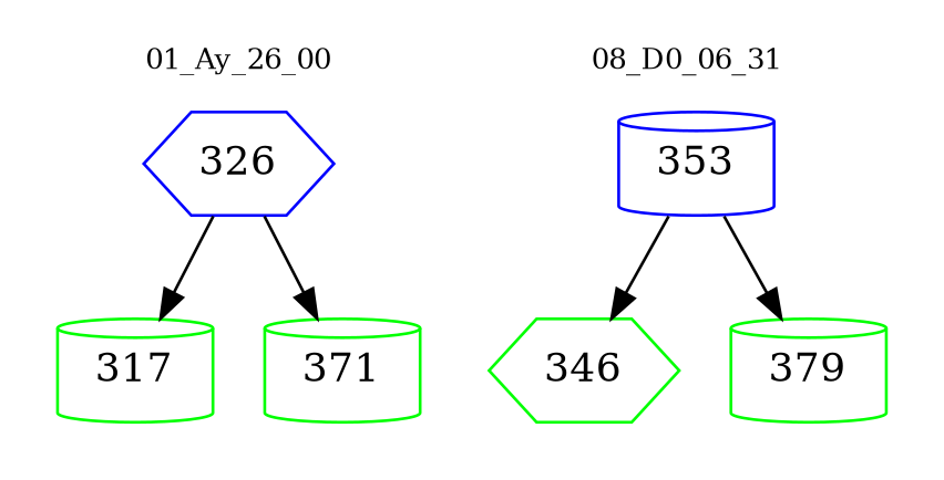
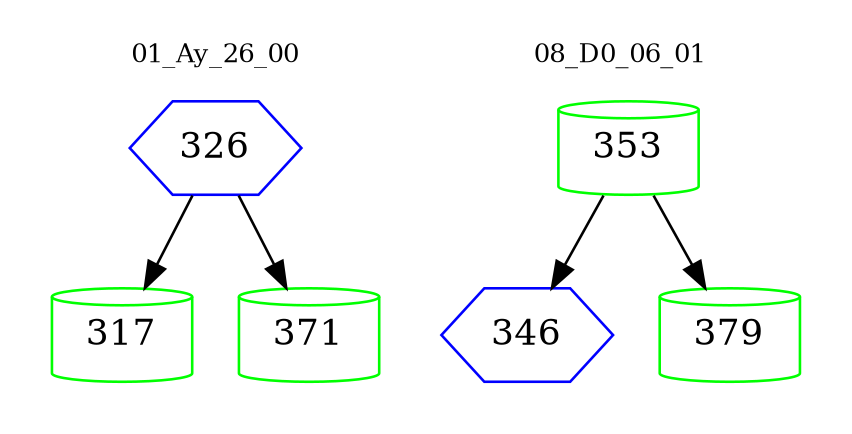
  digraph {
    node [color=green shape=cylinder]
    edge [color=black]
    n1 [color=blue label=326 shape=hexagon]
    n2 [label=317]
    n3 [label=371]
-   n4 [color=blue label=353]
-   n5 [label=346 shape=hexagon]
+   n4 [label=353]
+   n5 [color=blue label=346 shape=hexagon]
    n6 [label=379]
    subgraph cluster_1 {
      color=white
      fontsize=10
      label="01_Ay_26_00"
      n1
      n2
      n3
    }
    subgraph cluster_2 {
      color=white
      fontsize=10
-     label="08_D0_06_31"
+     label="08_D0_06_01"
      n4
      n5
      n6
    }
    n1 -> n2
    n1 -> n3
    n4 -> n5
    n4 -> n6
  }
